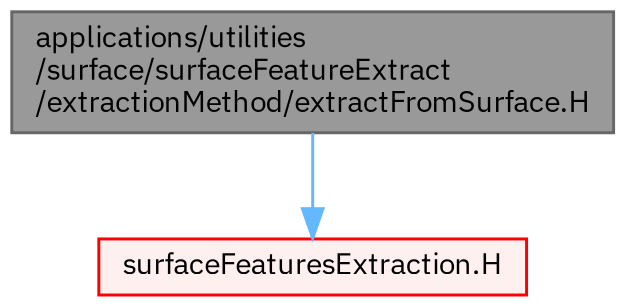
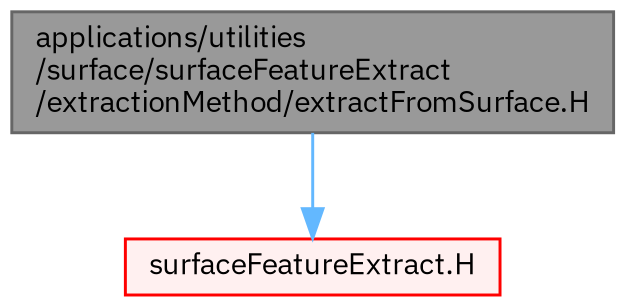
  digraph {
    fontname="IBM Plex Sans"
    node [fontname="IBM Plex Sans" fontsize=10 shape=box style=filled]
    n1 [color=gray40 fillcolor=grey60 fontcolor=black height=0.2 label="applications/utilities\l/surface/surfaceFeatureExtract\l/extractionMethod/extractFromSurface.H" width=0.4]
-   n2 [color=red fillcolor="#FFF0F0" height=0.2 label="surfaceFeaturesExtraction.H" width=0.4]
+   n2 [color=red fillcolor="#FFF0F0" height=0.2 label="surfaceFeatureExtract.H" width=0.4]
    n1 -> n2 [color=steelblue1 fontname="IBM Plex Sans" fontsize=10 labelfontname=Helvetica labelfontsize=10 style=solid]
  }
